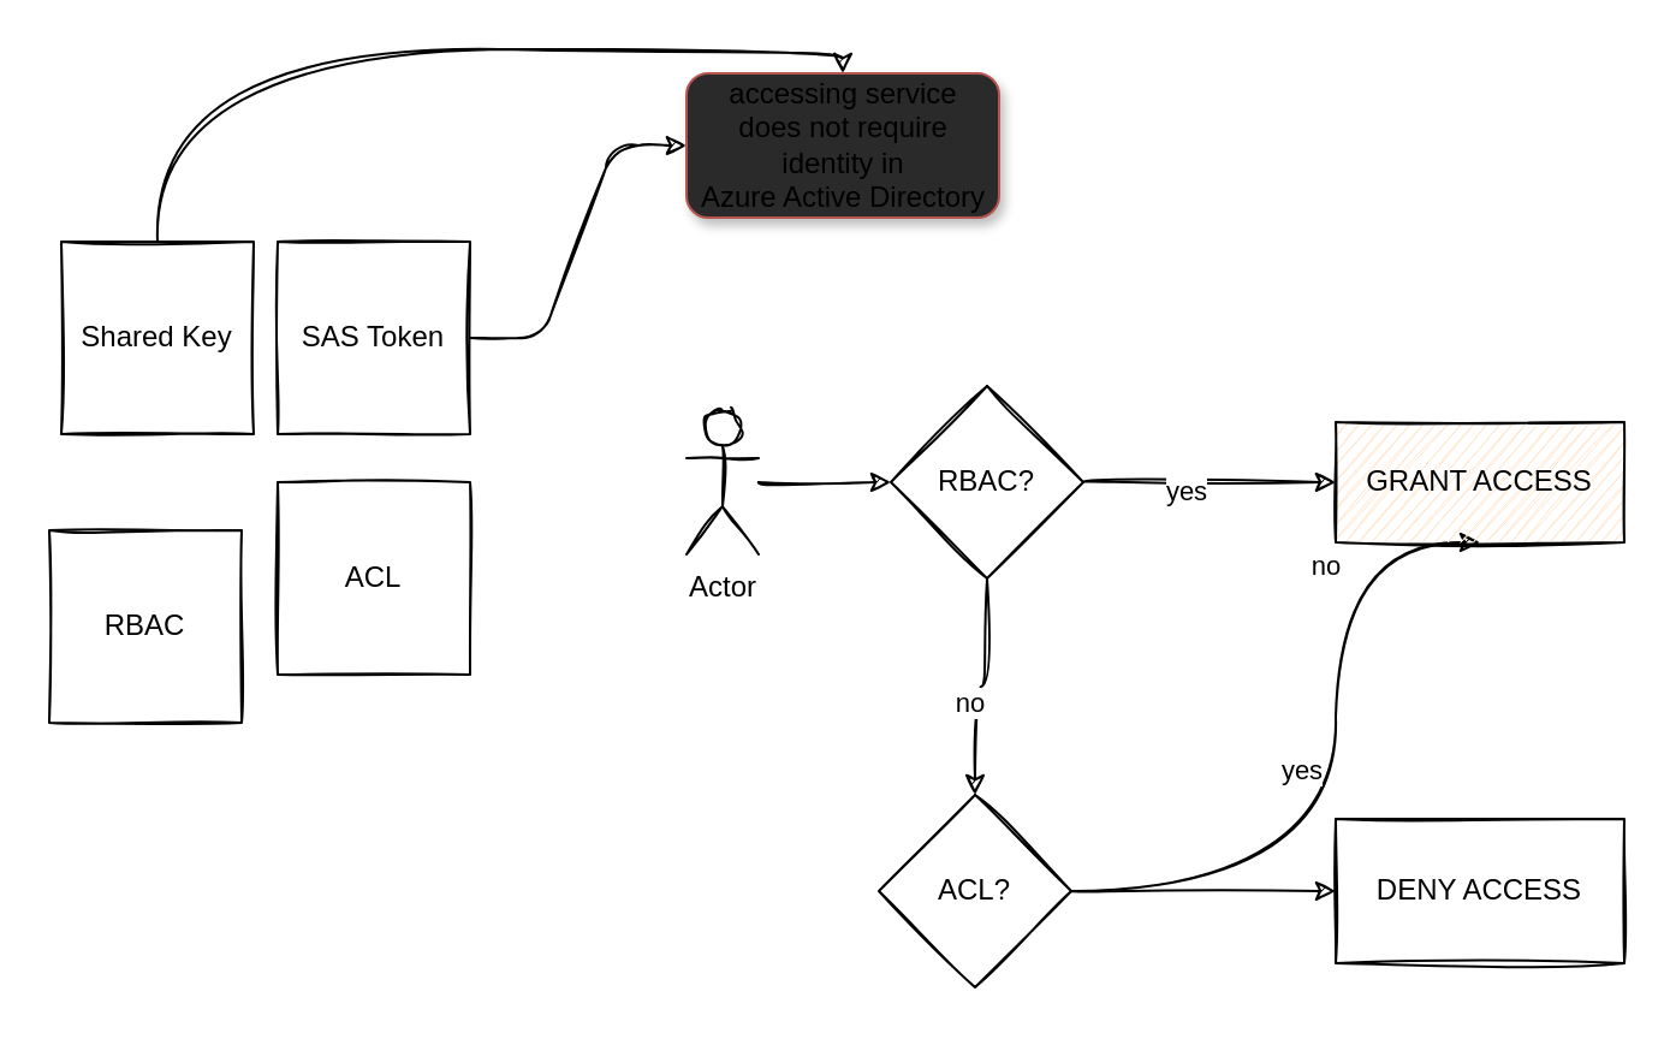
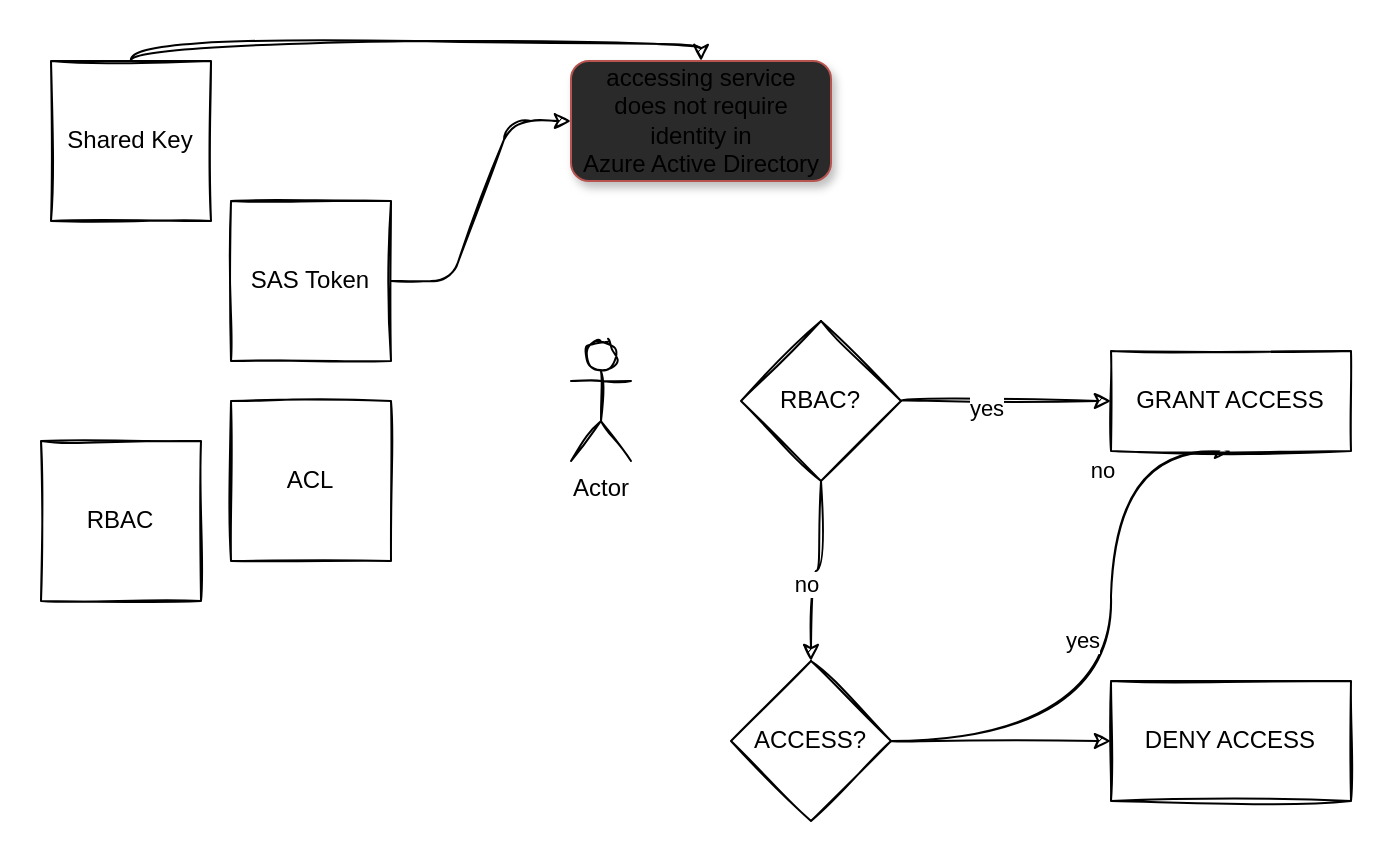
  <mxCell id="0" />
  <mxCell id="1" parent="0" />
  <mxCell id="2" style="edgeStyle=orthogonalEdgeStyle;html=1;curved=1;sketch=1;" parent="1" source="3" target="8" edge="1"><mxGeometry relative="1" as="geometry"><Array as="points"><mxPoint x="65" y="20" /><mxPoint x="350" y="20" /></Array></mxGeometry></mxCell>
- <mxCell id="3" value="Shared Key" style="whiteSpace=wrap;html=1;aspect=fixed;sketch=1;" parent="1" vertex="1"><mxGeometry x="25" y="100" width="80" height="80" as="geometry" /></mxCell>
+ <mxCell id="3" value="Shared Key" style="whiteSpace=wrap;html=1;aspect=fixed;sketch=1;" parent="1" vertex="1"><mxGeometry x="25" y="30" width="80" height="80" as="geometry" /></mxCell>
  <mxCell id="4" style="edgeStyle=entityRelationEdgeStyle;html=1;sketch=1;" parent="1" source="5" target="8" edge="1"><mxGeometry relative="1" as="geometry" /></mxCell>
  <mxCell id="5" value="SAS Token" style="whiteSpace=wrap;html=1;aspect=fixed;sketch=1;" parent="1" vertex="1"><mxGeometry x="115" y="100" width="80" height="80" as="geometry" /></mxCell>
  <mxCell id="6" value="RBAC" style="whiteSpace=wrap;html=1;aspect=fixed;sketch=1;" parent="1" vertex="1"><mxGeometry x="20" y="220" width="80" height="80" as="geometry" /></mxCell>
  <mxCell id="7" value="ACL" style="whiteSpace=wrap;html=1;aspect=fixed;sketch=1;" parent="1" vertex="1"><mxGeometry x="115" y="200" width="80" height="80" as="geometry" /></mxCell>
  <mxCell id="8" value="accessing service &lt;br&gt;does not require&lt;br&gt;identity in &lt;br&gt;Azure Active Directory" style="text;html=1;align=center;verticalAlign=middle;resizable=0;points=[];autosize=1;strokeColor=#b85450;sketch=0;fillColor=#2a2a2a;rounded=1;glass=0;shadow=1;" parent="1" vertex="1"><mxGeometry x="285" y="30" width="130" height="60" as="geometry" /></mxCell>
- <mxCell id="9" value="" style="edgeStyle=orthogonalEdgeStyle;curved=1;sketch=1;html=1;" parent="1" source="10" target="15" edge="1"><mxGeometry relative="1" as="geometry" /></mxCell>
  <mxCell id="10" value="Actor" style="shape=umlActor;verticalLabelPosition=bottom;verticalAlign=top;html=1;sketch=1;" parent="1" vertex="1"><mxGeometry x="285" y="170" width="30" height="60" as="geometry" /></mxCell>
  <mxCell id="11" value="" style="edgeStyle=orthogonalEdgeStyle;curved=1;sketch=1;html=1;" parent="1" source="15" target="20" edge="1"><mxGeometry relative="1" as="geometry" /></mxCell>
  <mxCell id="12" value="no" style="edgeLabel;html=1;align=center;verticalAlign=middle;resizable=0;points=[];" parent="11" vertex="1" connectable="0"><mxGeometry x="0.175" y="-3" relative="1" as="geometry"><mxPoint as="offset" /></mxGeometry></mxCell>
  <mxCell id="13" value="" style="edgeStyle=orthogonalEdgeStyle;curved=1;sketch=1;html=1;" parent="1" source="15" target="21" edge="1"><mxGeometry relative="1" as="geometry" /></mxCell>
  <mxCell id="14" value="yes" style="edgeLabel;html=1;align=center;verticalAlign=middle;resizable=0;points=[];" parent="13" vertex="1" connectable="0"><mxGeometry x="-0.2" y="-3" relative="1" as="geometry"><mxPoint as="offset" /></mxGeometry></mxCell>
  <mxCell id="15" value="RBAC?" style="rhombus;whiteSpace=wrap;html=1;verticalAlign=middle;sketch=1;" parent="1" vertex="1"><mxGeometry x="370" y="160" width="80" height="80" as="geometry" /></mxCell>
  <mxCell id="16" style="edgeStyle=orthogonalEdgeStyle;curved=1;sketch=1;html=1;entryX=0.5;entryY=1;entryDx=0;entryDy=0;" parent="1" source="20" target="21" edge="1"><mxGeometry relative="1" as="geometry"><Array as="points"><mxPoint x="555" y="370" /><mxPoint x="555" y="225" /></Array></mxGeometry></mxCell>
  <mxCell id="17" value="yes" style="edgeLabel;html=1;align=center;verticalAlign=middle;resizable=0;points=[];" parent="16" vertex="1" connectable="0"><mxGeometry x="0.021" y="15" relative="1" as="geometry"><mxPoint as="offset" /></mxGeometry></mxCell>
  <mxCell id="18" value="no" style="edgeLabel;html=1;align=center;verticalAlign=middle;resizable=0;points=[];" parent="16" vertex="1" connectable="0"><mxGeometry x="0.561" y="5" relative="1" as="geometry"><mxPoint as="offset" /></mxGeometry></mxCell>
  <mxCell id="19" value="" style="edgeStyle=orthogonalEdgeStyle;curved=1;sketch=1;html=1;" parent="1" source="20" target="22" edge="1"><mxGeometry relative="1" as="geometry" /></mxCell>
- <mxCell id="20" value="ACL?" style="rhombus;whiteSpace=wrap;html=1;verticalAlign=middle;sketch=1;" parent="1" vertex="1"><mxGeometry x="365" y="330" width="80" height="80" as="geometry" /></mxCell>
- <mxCell id="21" value="GRANT ACCESS" style="whiteSpace=wrap;html=1;sketch=1;fillColor=#ffe6cc;" parent="1" vertex="1"><mxGeometry x="555" y="175" width="120" height="50" as="geometry" /></mxCell>
+ <mxCell id="20" value="ACCESS?" style="rhombus;whiteSpace=wrap;html=1;verticalAlign=middle;sketch=1;" parent="1" vertex="1"><mxGeometry x="365" y="330" width="80" height="80" as="geometry" /></mxCell>
+ <mxCell id="21" value="GRANT ACCESS" style="whiteSpace=wrap;html=1;sketch=1;" parent="1" vertex="1"><mxGeometry x="555" y="175" width="120" height="50" as="geometry" /></mxCell>
  <mxCell id="22" value="DENY ACCESS" style="whiteSpace=wrap;html=1;sketch=1;" parent="1" vertex="1"><mxGeometry x="555" y="340" width="120" height="60" as="geometry" /></mxCell>
